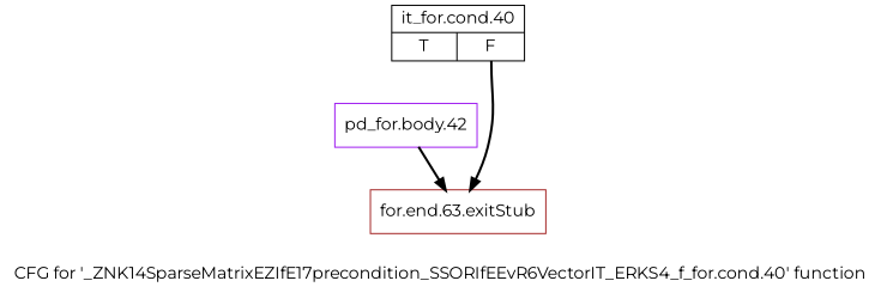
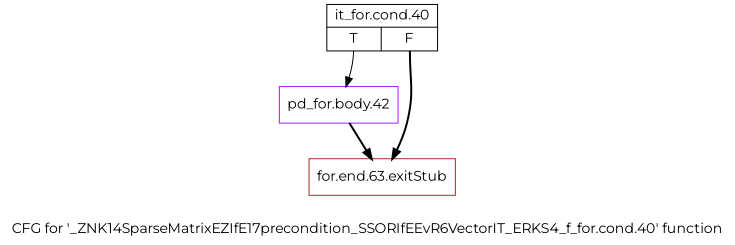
  digraph {
    fontname=Montserrat
    label="CFG for '_ZNK14SparseMatrixEZIfE17precondition_SSORIfEEvR6VectorIT_ERKS4_f_for.cond.40' function"
    node [fontname=Montserrat shape=record]
    edge [fontname=Montserrat style=bold]
    n1 [color=black label="{it_for.cond.40|{<s0>T|<s1>F}}"]
    n2 [color=brown label="{for.end.63.exitStub}"]
    n3 [color=purple label="{pd_for.body.42}"]
    n1 -> n2 [tailport=s1]
+   n1 -> n3 [style=solid tailport=s0]
    n3 -> n2
  }
